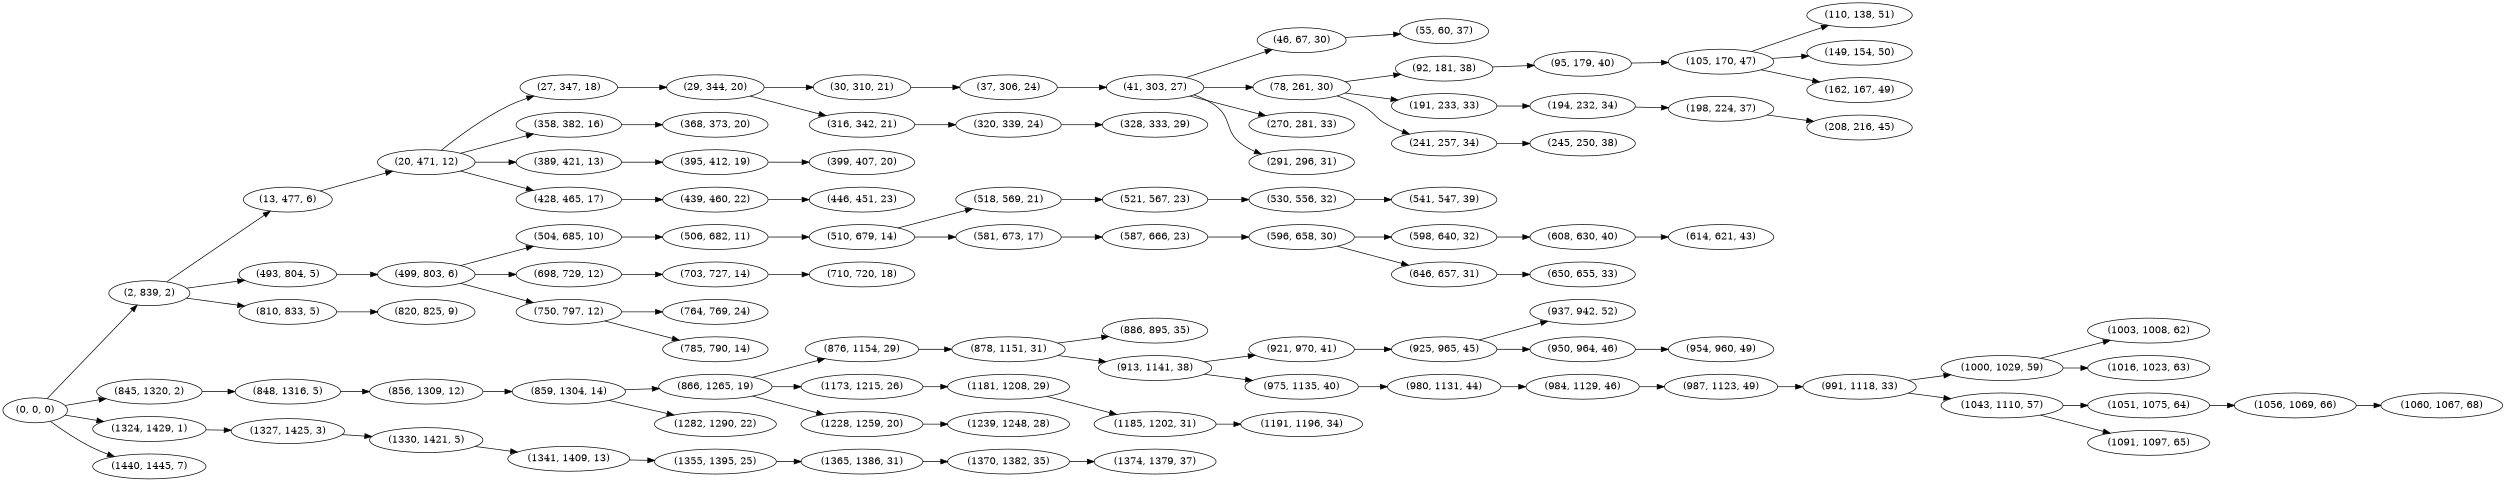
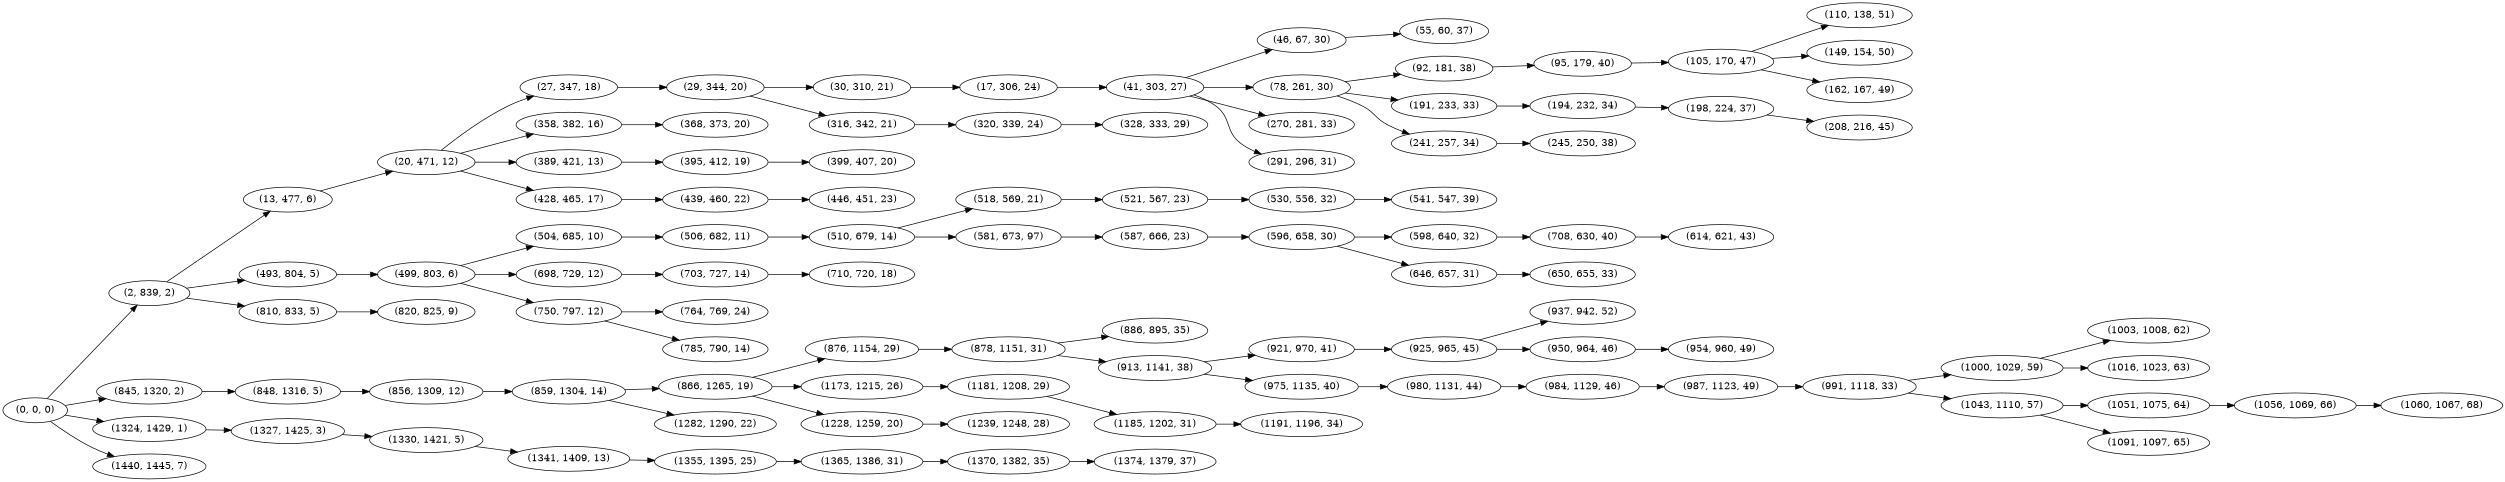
  digraph {
    rankdir=LR
    "(0, 0, 0)"
    "(2, 839, 2)"
    "(845, 1320, 2)"
    "(1324, 1429, 1)"
    "(1440, 1445, 7)"
    "(13, 477, 6)"
    "(493, 804, 5)"
    "(810, 833, 5)"
    "(848, 1316, 5)"
    "(1327, 1425, 3)"
    "(20, 471, 12)"
    "(499, 803, 6)"
    "(820, 825, 9)"
    "(27, 347, 18)"
    "(358, 382, 16)"
    "(389, 421, 13)"
    "(428, 465, 17)"
    "(29, 344, 20)"
    "(368, 373, 20)"
    "(395, 412, 19)"
    "(439, 460, 22)"
    "(30, 310, 21)"
    "(316, 342, 21)"
-   "(37, 306, 24)"
+   "(37, 306, 24)" [label="(17, 306, 24)"]
    "(320, 339, 24)"
    "(41, 303, 27)"
    "(46, 67, 30)"
    "(78, 261, 30)"
    "(270, 281, 33)"
    "(291, 296, 31)"
    "(55, 60, 37)"
    "(92, 181, 38)"
    "(191, 233, 33)"
    "(241, 257, 34)"
    "(95, 179, 40)"
    "(194, 232, 34)"
    "(245, 250, 38)"
    "(105, 170, 47)"
    "(110, 138, 51)"
    "(149, 154, 50)"
    "(162, 167, 49)"
    "(198, 224, 37)"
    "(208, 216, 45)"
    "(328, 333, 29)"
    "(399, 407, 20)"
    n46 [label="(446, 451, 23)"]
    "(504, 685, 10)"
    "(698, 729, 12)"
    "(750, 797, 12)"
    "(506, 682, 11)"
    "(703, 727, 14)"
    "(764, 769, 24)"
    "(785, 790, 14)"
    "(510, 679, 14)"
    "(518, 569, 21)"
-   "(581, 673, 17)"
+   "(581, 673, 17)" [label="(581, 673, 97)"]
    "(521, 567, 23)"
    "(587, 666, 23)"
    "(530, 556, 32)"
    "(541, 547, 39)"
    "(596, 658, 30)"
    "(598, 640, 32)"
    "(646, 657, 31)"
-   "(608, 630, 40)"
+   "(608, 630, 40)" [label="(708, 630, 40)"]
    "(650, 655, 33)"
    "(614, 621, 43)"
    "(710, 720, 18)"
    "(856, 1309, 12)"
    "(859, 1304, 14)"
    "(866, 1265, 19)"
    "(1282, 1290, 22)"
    "(876, 1154, 29)"
    "(1173, 1215, 26)"
    "(1228, 1259, 20)"
    "(878, 1151, 31)"
    "(1181, 1208, 29)"
    "(1239, 1248, 28)"
    "(886, 895, 35)"
    "(913, 1141, 38)"
    "(921, 970, 41)"
    "(975, 1135, 40)"
    "(925, 965, 45)"
    "(980, 1131, 44)"
    "(937, 942, 52)"
    "(950, 964, 46)"
    "(954, 960, 49)"
    "(984, 1129, 46)"
    "(987, 1123, 49)"
    n89 [label="(991, 1118, 33)"]
    "(1000, 1029, 59)"
    "(1043, 1110, 57)"
    "(1003, 1008, 62)"
    "(1016, 1023, 63)"
    "(1051, 1075, 64)"
    "(1091, 1097, 65)"
    "(1056, 1069, 66)"
    "(1060, 1067, 68)"
    "(1185, 1202, 31)"
    "(1191, 1196, 34)"
    "(1330, 1421, 5)"
    "(1341, 1409, 13)"
    "(1355, 1395, 25)"
    "(1365, 1386, 31)"
    "(1370, 1382, 35)"
    "(1374, 1379, 37)"
    "(0, 0, 0)" -> "(2, 839, 2)"
    "(0, 0, 0)" -> "(845, 1320, 2)"
    "(0, 0, 0)" -> "(1324, 1429, 1)"
    "(0, 0, 0)" -> "(1440, 1445, 7)"
    "(2, 839, 2)" -> "(13, 477, 6)"
    "(2, 839, 2)" -> "(493, 804, 5)"
    "(2, 839, 2)" -> "(810, 833, 5)"
    "(845, 1320, 2)" -> "(848, 1316, 5)"
    "(1324, 1429, 1)" -> "(1327, 1425, 3)"
    "(13, 477, 6)" -> "(20, 471, 12)"
    "(493, 804, 5)" -> "(499, 803, 6)"
    "(810, 833, 5)" -> "(820, 825, 9)"
    "(848, 1316, 5)" -> "(856, 1309, 12)"
    "(1327, 1425, 3)" -> "(1330, 1421, 5)"
    "(20, 471, 12)" -> "(27, 347, 18)"
    "(20, 471, 12)" -> "(358, 382, 16)"
    "(20, 471, 12)" -> "(389, 421, 13)"
    "(20, 471, 12)" -> "(428, 465, 17)"
    "(499, 803, 6)" -> "(504, 685, 10)"
    "(499, 803, 6)" -> "(698, 729, 12)"
    "(499, 803, 6)" -> "(750, 797, 12)"
    "(27, 347, 18)" -> "(29, 344, 20)"
    "(358, 382, 16)" -> "(368, 373, 20)"
    "(389, 421, 13)" -> "(395, 412, 19)"
    "(428, 465, 17)" -> "(439, 460, 22)"
    "(29, 344, 20)" -> "(30, 310, 21)"
    "(29, 344, 20)" -> "(316, 342, 21)"
    "(395, 412, 19)" -> "(399, 407, 20)"
    "(439, 460, 22)" -> n46
    "(30, 310, 21)" -> "(37, 306, 24)"
    "(316, 342, 21)" -> "(320, 339, 24)"
    "(37, 306, 24)" -> "(41, 303, 27)"
    "(320, 339, 24)" -> "(328, 333, 29)"
    "(41, 303, 27)" -> "(46, 67, 30)"
    "(41, 303, 27)" -> "(78, 261, 30)"
    "(41, 303, 27)" -> "(270, 281, 33)"
    "(41, 303, 27)" -> "(291, 296, 31)"
    "(46, 67, 30)" -> "(55, 60, 37)"
    "(78, 261, 30)" -> "(92, 181, 38)"
    "(78, 261, 30)" -> "(191, 233, 33)"
    "(78, 261, 30)" -> "(241, 257, 34)"
    "(92, 181, 38)" -> "(95, 179, 40)"
    "(191, 233, 33)" -> "(194, 232, 34)"
    "(241, 257, 34)" -> "(245, 250, 38)"
    "(95, 179, 40)" -> "(105, 170, 47)"
    "(194, 232, 34)" -> "(198, 224, 37)"
    "(105, 170, 47)" -> "(110, 138, 51)"
    "(105, 170, 47)" -> "(149, 154, 50)"
    "(105, 170, 47)" -> "(162, 167, 49)"
    "(198, 224, 37)" -> "(208, 216, 45)"
    "(504, 685, 10)" -> "(506, 682, 11)"
    "(698, 729, 12)" -> "(703, 727, 14)"
    "(750, 797, 12)" -> "(764, 769, 24)"
    "(750, 797, 12)" -> "(785, 790, 14)"
    "(506, 682, 11)" -> "(510, 679, 14)"
    "(703, 727, 14)" -> "(710, 720, 18)"
    "(510, 679, 14)" -> "(518, 569, 21)"
    "(510, 679, 14)" -> "(581, 673, 17)"
    "(518, 569, 21)" -> "(521, 567, 23)"
    "(581, 673, 17)" -> "(587, 666, 23)"
    "(521, 567, 23)" -> "(530, 556, 32)"
    "(587, 666, 23)" -> "(596, 658, 30)"
    "(530, 556, 32)" -> "(541, 547, 39)"
    "(596, 658, 30)" -> "(598, 640, 32)"
    "(596, 658, 30)" -> "(646, 657, 31)"
    "(598, 640, 32)" -> "(608, 630, 40)"
    "(646, 657, 31)" -> "(650, 655, 33)"
    "(608, 630, 40)" -> "(614, 621, 43)"
    "(856, 1309, 12)" -> "(859, 1304, 14)"
    "(859, 1304, 14)" -> "(866, 1265, 19)"
    "(859, 1304, 14)" -> "(1282, 1290, 22)"
    "(866, 1265, 19)" -> "(876, 1154, 29)"
    "(866, 1265, 19)" -> "(1173, 1215, 26)"
    "(866, 1265, 19)" -> "(1228, 1259, 20)"
    "(876, 1154, 29)" -> "(878, 1151, 31)"
    "(1173, 1215, 26)" -> "(1181, 1208, 29)"
    "(1228, 1259, 20)" -> "(1239, 1248, 28)"
    "(878, 1151, 31)" -> "(886, 895, 35)"
    "(878, 1151, 31)" -> "(913, 1141, 38)"
    "(1181, 1208, 29)" -> "(1185, 1202, 31)"
    "(913, 1141, 38)" -> "(921, 970, 41)"
    "(913, 1141, 38)" -> "(975, 1135, 40)"
    "(921, 970, 41)" -> "(925, 965, 45)"
    "(975, 1135, 40)" -> "(980, 1131, 44)"
    "(925, 965, 45)" -> "(937, 942, 52)"
    "(925, 965, 45)" -> "(950, 964, 46)"
    "(980, 1131, 44)" -> "(984, 1129, 46)"
    "(950, 964, 46)" -> "(954, 960, 49)"
    "(984, 1129, 46)" -> "(987, 1123, 49)"
    "(987, 1123, 49)" -> n89
    n89 -> "(1000, 1029, 59)"
    n89 -> "(1043, 1110, 57)"
    "(1000, 1029, 59)" -> "(1003, 1008, 62)"
    "(1000, 1029, 59)" -> "(1016, 1023, 63)"
    "(1043, 1110, 57)" -> "(1051, 1075, 64)"
    "(1043, 1110, 57)" -> "(1091, 1097, 65)"
    "(1051, 1075, 64)" -> "(1056, 1069, 66)"
    "(1056, 1069, 66)" -> "(1060, 1067, 68)"
    "(1185, 1202, 31)" -> "(1191, 1196, 34)"
    "(1330, 1421, 5)" -> "(1341, 1409, 13)"
    "(1341, 1409, 13)" -> "(1355, 1395, 25)"
    "(1355, 1395, 25)" -> "(1365, 1386, 31)"
    "(1365, 1386, 31)" -> "(1370, 1382, 35)"
    "(1370, 1382, 35)" -> "(1374, 1379, 37)"
  }
